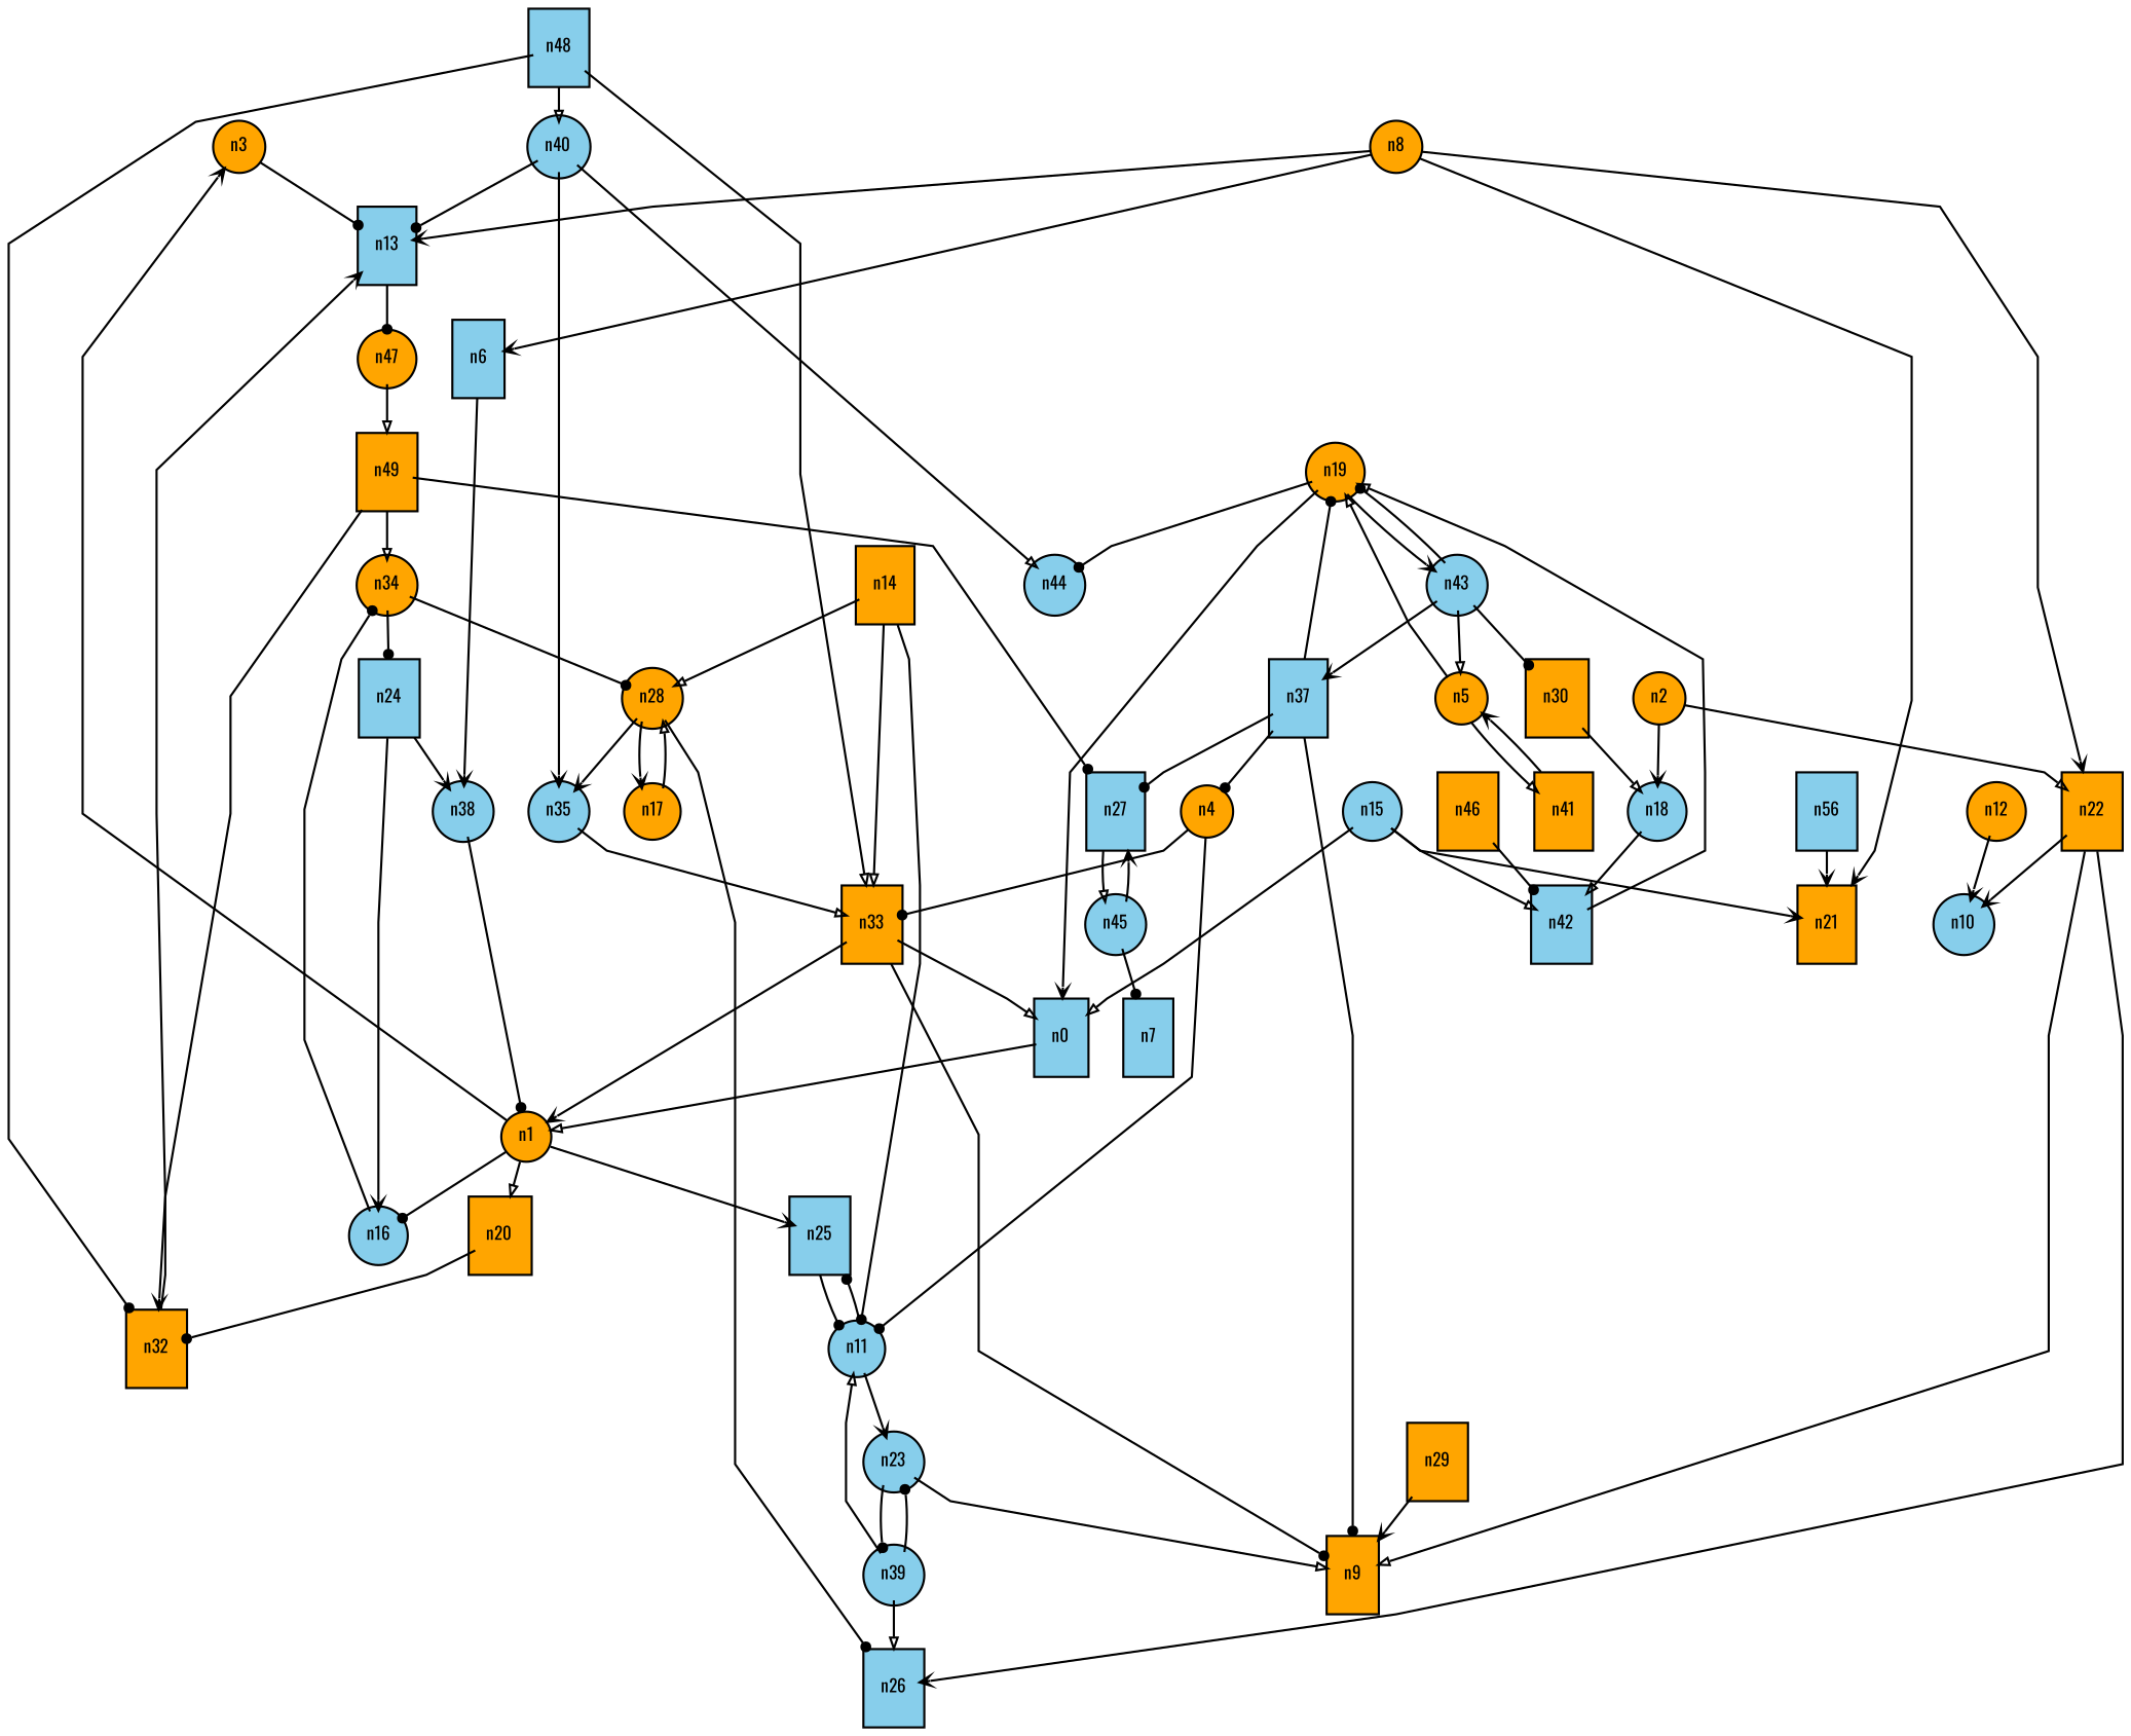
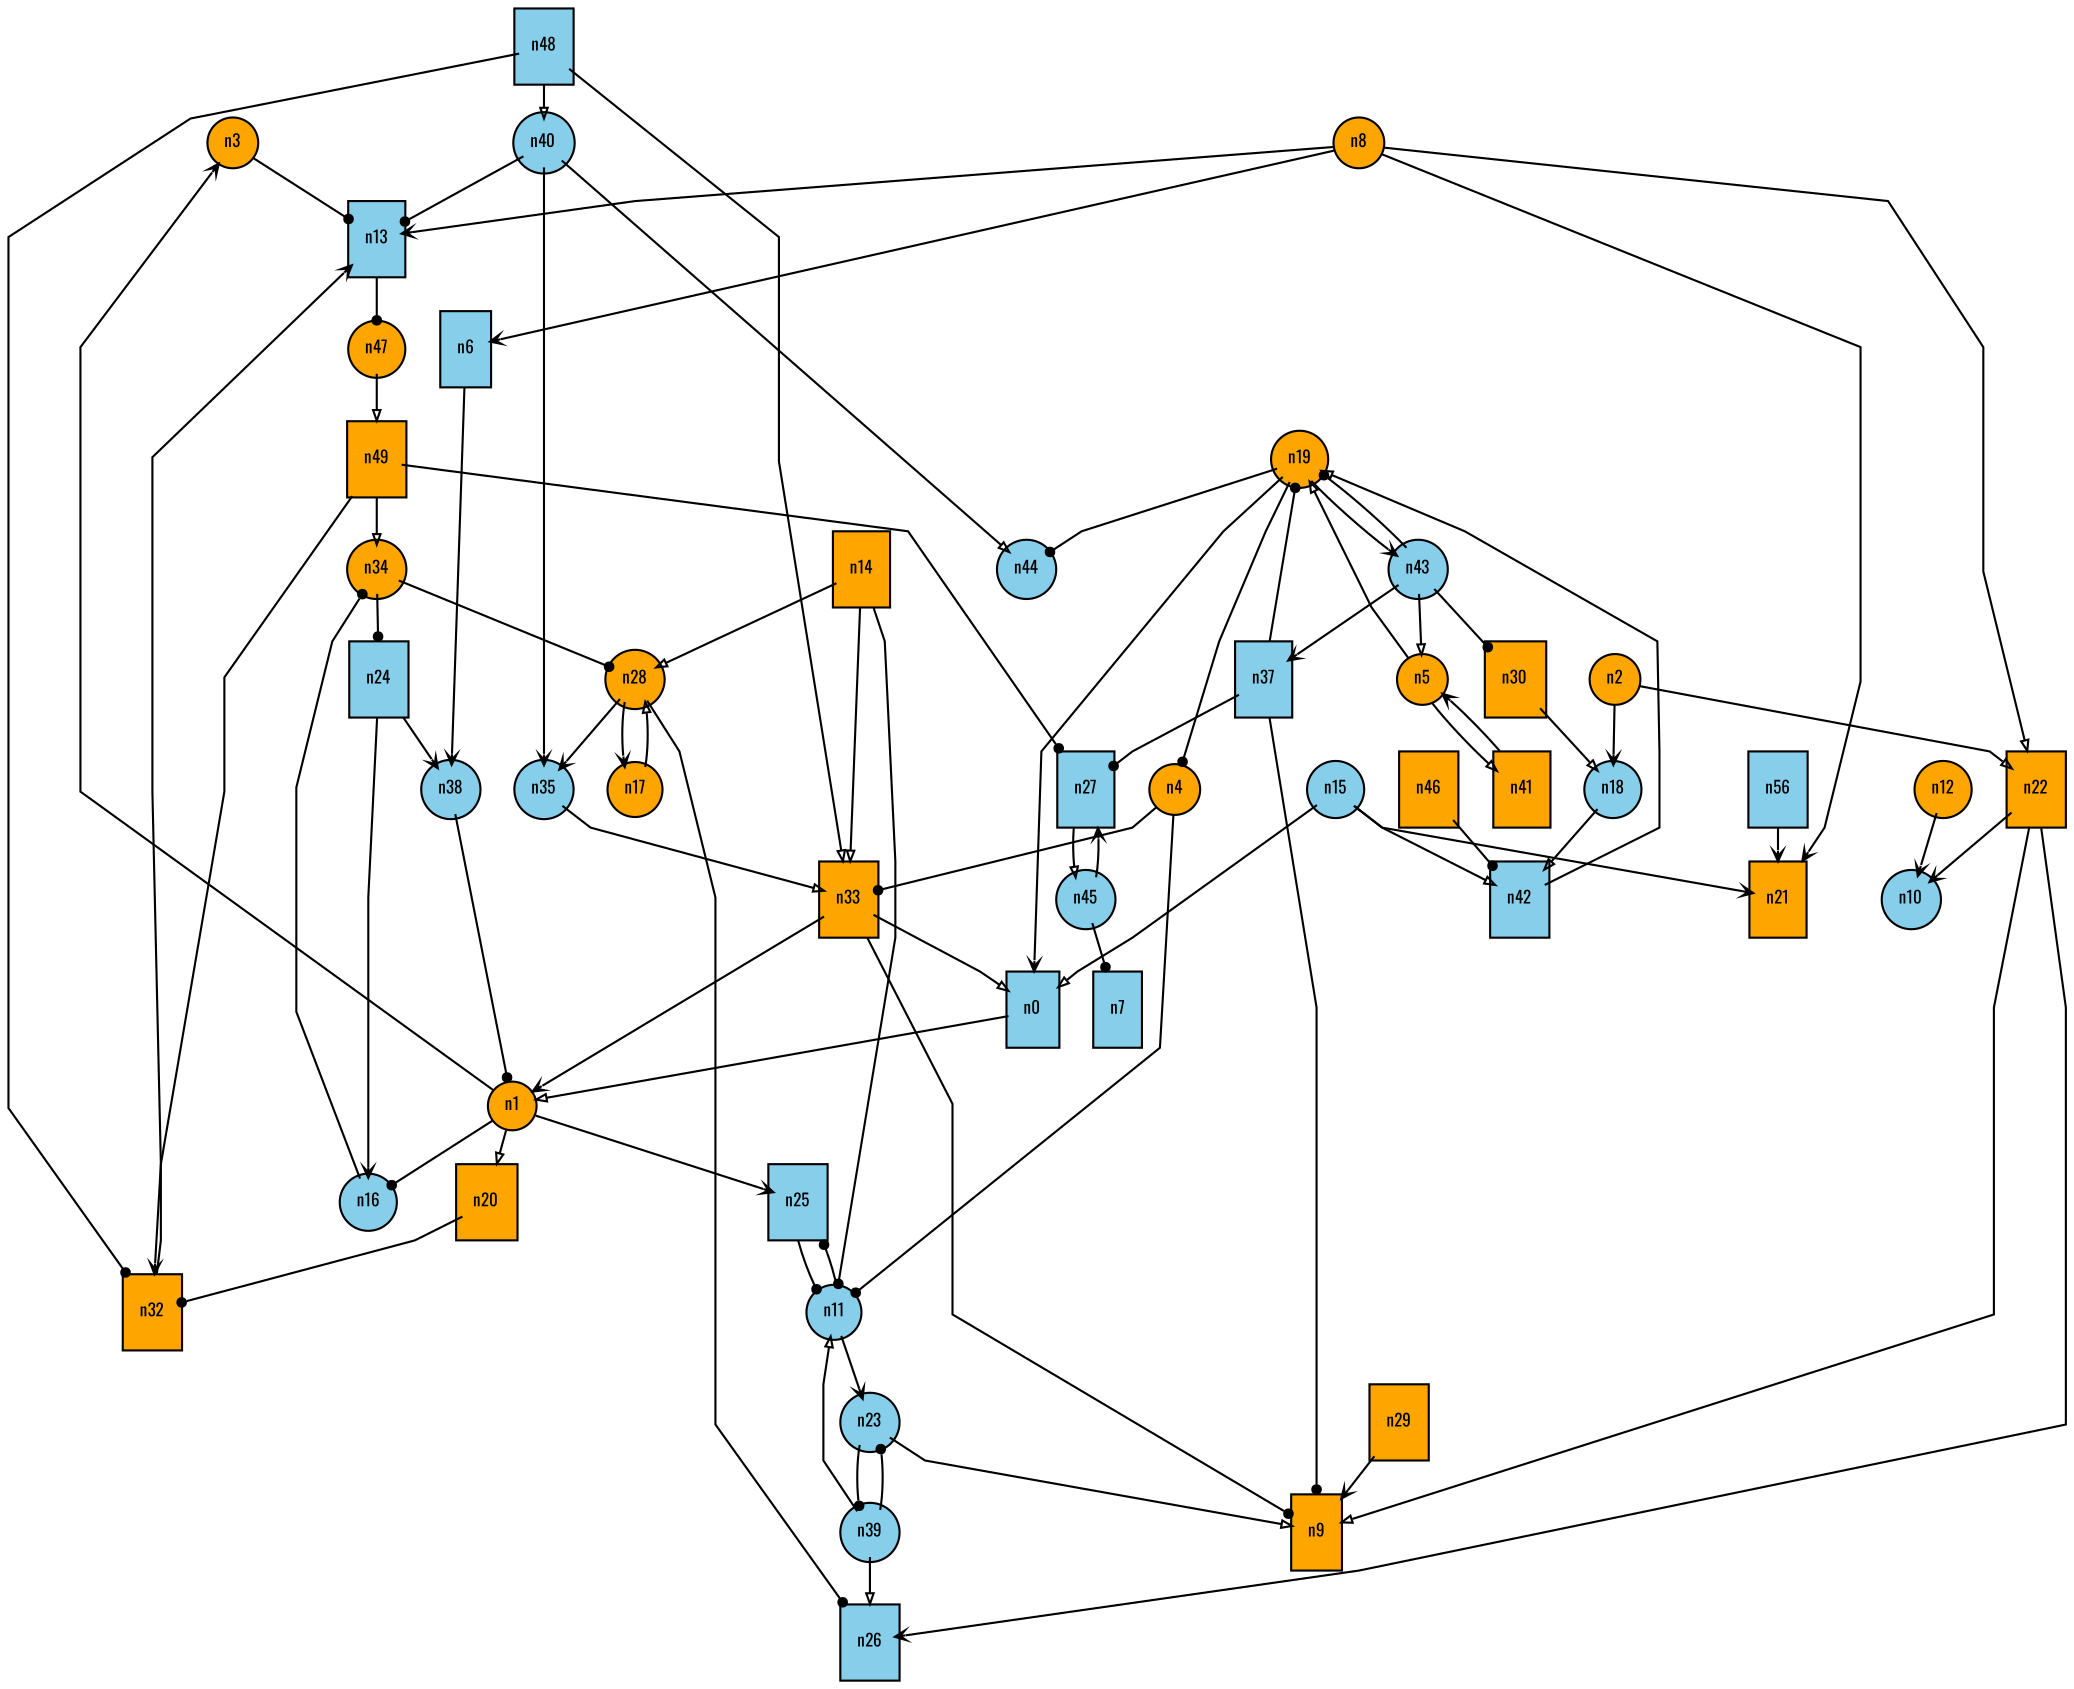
  digraph {
    fontname=Oswald
    fontsize=8
    nodesep=0.22
    nodesize=0.16
    ranksep=0.22
    splines=polyline
    node [fillcolor=skyblue fixedsize=shape fontname=Oswald fontsize=8 shape=circle style=filled]
    edge [arrowhead=dot arrowsize=0.5 fontname=Oswald]
    n3 [fillcolor=orange width=0.32]
    n13 [shape=box width=0.32]
    n47 [fillcolor=orange width=0.32]
    n49 [fillcolor=orange shape=box width=0.32]
    n1 [fillcolor=orange width=0.32]
    n16 [width=0.32]
    n20 [fillcolor=orange shape=box width=0.32]
    n25 [shape=box width=0.32]
    n34 [fillcolor=orange width=0.32]
    n32 [fillcolor=orange shape=box width=0.32]
    n11 [width=0.32]
    n28 [fillcolor=orange width=0.32]
    n24 [shape=box width=0.32]
    n23 [width=0.32]
    n26 [shape=box width=0.32]
    n35 [width=0.32]
    n17 [fillcolor=orange width=0.32]
    n38 [width=0.32]
    n9 [fillcolor=orange shape=box width=0.32]
    n39 [width=0.32]
    n18 [width=0.32]
    n42 [shape=box width=0.32]
    n19 [fillcolor=orange width=0.32]
    n4 [fillcolor=orange width=0.32]
    n0 [shape=box width=0.32]
    n43 [width=0.32]
    n44 [width=0.32]
    n2 [fillcolor=orange width=0.32]
    n22 [fillcolor=orange shape=box width=0.32]
    n10 [width=0.32]
    n27 [shape=box width=0.32]
    n33 [fillcolor=orange shape=box width=0.32]
    n41 [fillcolor=orange shape=box width=0.32]
    n5 [fillcolor=orange width=0.32]
    n30 [fillcolor=orange shape=box width=0.32]
    n37 [shape=box width=0.32]
    n6 [shape=box width=0.32]
    n8 [fillcolor=orange width=0.32]
    n21 [fillcolor=orange shape=box width=0.32]
    n12 [fillcolor=orange width=0.32]
    n14 [fillcolor=orange shape=box width=0.32]
    n15 [width=0.32]
    n45 [width=0.32]
    n29 [fillcolor=orange shape=box width=0.32]
    n36 [label=n56 shape=box width=0.32]
    n7 [shape=box width=0.32]
    n40 [width=0.32]
    n46 [fillcolor=orange shape=box width=0.32]
    n48 [shape=box width=0.32]
    n3 -> n13
    n13 -> n47
    n47 -> n49 [arrowhead=onormal]
    n49 -> n34 [arrowhead=onormal]
    n49 -> n32 [arrowhead=vee]
    n49 -> n27
    n1 -> n3 [arrowhead=vee]
    n1 -> n16
    n1 -> n20 [arrowhead=onormal]
    n1 -> n25 [arrowhead=vee]
    n16 -> n34
    n20 -> n32
    n25 -> n11
    n34 -> n28
    n34 -> n24
    n32 -> n13 [arrowhead=vee]
    n11 -> n25
    n11 -> n23 [arrowhead=vee]
    n28 -> n26
    n28 -> n35 [arrowhead=vee]
    n28 -> n17 [arrowhead=vee]
    n24 -> n16 [arrowhead=vee]
    n24 -> n38 [arrowhead=vee]
    n23 -> n9 [arrowhead=onormal]
    n23 -> n39
    n35 -> n33 [arrowhead=onormal]
    n17 -> n28 [arrowhead=onormal]
    n38 -> n1
    n39 -> n11 [arrowhead=onormal]
    n39 -> n23
    n39 -> n26 [arrowhead=onormal]
    n18 -> n42 [arrowhead=onormal]
    n42 -> n19 [arrowhead=onormal]
-   n37 -> n4
+   n19 -> n4
    n19 -> n0 [arrowhead=vee]
    n19 -> n43 [arrowhead=vee]
    n19 -> n44
    n4 -> n11
    n4 -> n33
    n0 -> n1 [arrowhead=onormal]
    n43 -> n19
    n43 -> n5 [arrowhead=onormal]
    n43 -> n30
    n43 -> n37 [arrowhead=vee]
    n2 -> n18 [arrowhead=vee]
    n2 -> n22 [arrowhead=onormal]
    n22 -> n26 [arrowhead=vee]
    n22 -> n9 [arrowhead=onormal]
    n22 -> n10 [arrowhead=vee]
    n27 -> n45 [arrowhead=onormal]
    n33 -> n1 [arrowhead=vee]
    n33 -> n9
    n33 -> n0 [arrowhead=onormal]
    n41 -> n5 [arrowhead=vee]
    n5 -> n19 [arrowhead=onormal]
    n5 -> n41 [arrowhead=onormal]
    n30 -> n18 [arrowhead=onormal]
    n37 -> n9
    n37 -> n19
    n37 -> n27
    n6 -> n38 [arrowhead=vee]
    n8 -> n13 [arrowhead=vee]
-   n8 -> n22 [arrowhead=vee]
+   n8 -> n22 [arrowhead=onormal]
    n8 -> n6 [arrowhead=vee]
    n8 -> n21 [arrowhead=vee]
    n12 -> n10 [arrowhead=vee]
    n14 -> n11
    n14 -> n28 [arrowhead=onormal]
    n14 -> n33 [arrowhead=onormal]
    n15 -> n42 [arrowhead=onormal]
    n15 -> n0 [arrowhead=onormal]
    n15 -> n21 [arrowhead=vee]
    n45 -> n27 [arrowhead=vee]
    n45 -> n7
    n29 -> n9 [arrowhead=vee]
    n36 -> n21 [arrowhead=vee]
    n40 -> n13
    n40 -> n35 [arrowhead=vee]
    n40 -> n44 [arrowhead=onormal]
    n46 -> n42
    n48 -> n32
    n48 -> n33 [arrowhead=onormal]
    n48 -> n40 [arrowhead=onormal]
  }
